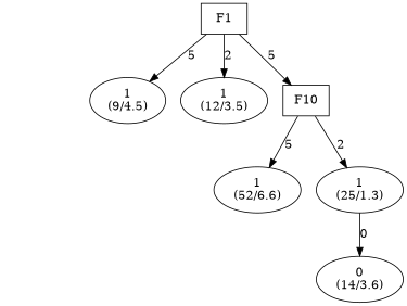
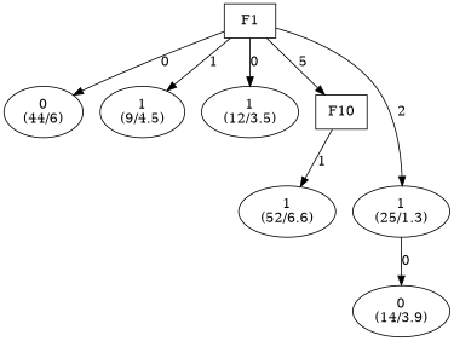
  digraph {
    fontname="DejaVu Serif"
    node [fontname="DejaVu Serif" shape=ellipse]
    edge [fontname="DejaVu Serif"]
    n1 [label="F1\n" shape=box]
+   n2 [label="0\n(44/6)"]
    n3 [label="1\n(9/4.5)"]
    n4 [label="1\n(12/3.5)"]
    n5 [label="F10\n" shape=box]
    n6 [label="1\n(52/6.6)"]
    n7 [label="1\n(25/1.3)"]
-   n8 [label="0\n(14/3.6)"]
-   n1 -> n3 [label=5]
-   n1 -> n4 [label=2]
+   n8 [label="0\n(14/3.9)"]
+   n1 -> n2 [label=0]
+   n1 -> n3 [label=1]
+   n1 -> n4 [label=0]
    n1 -> n5 [label=5]
-   n5 -> n6 [label=5]
-   n5 -> n7 [label=2]
+   n5 -> n6 [label=1]
+   n1 -> n7 [label=2]
    n7 -> n8 [label=0]
  }
